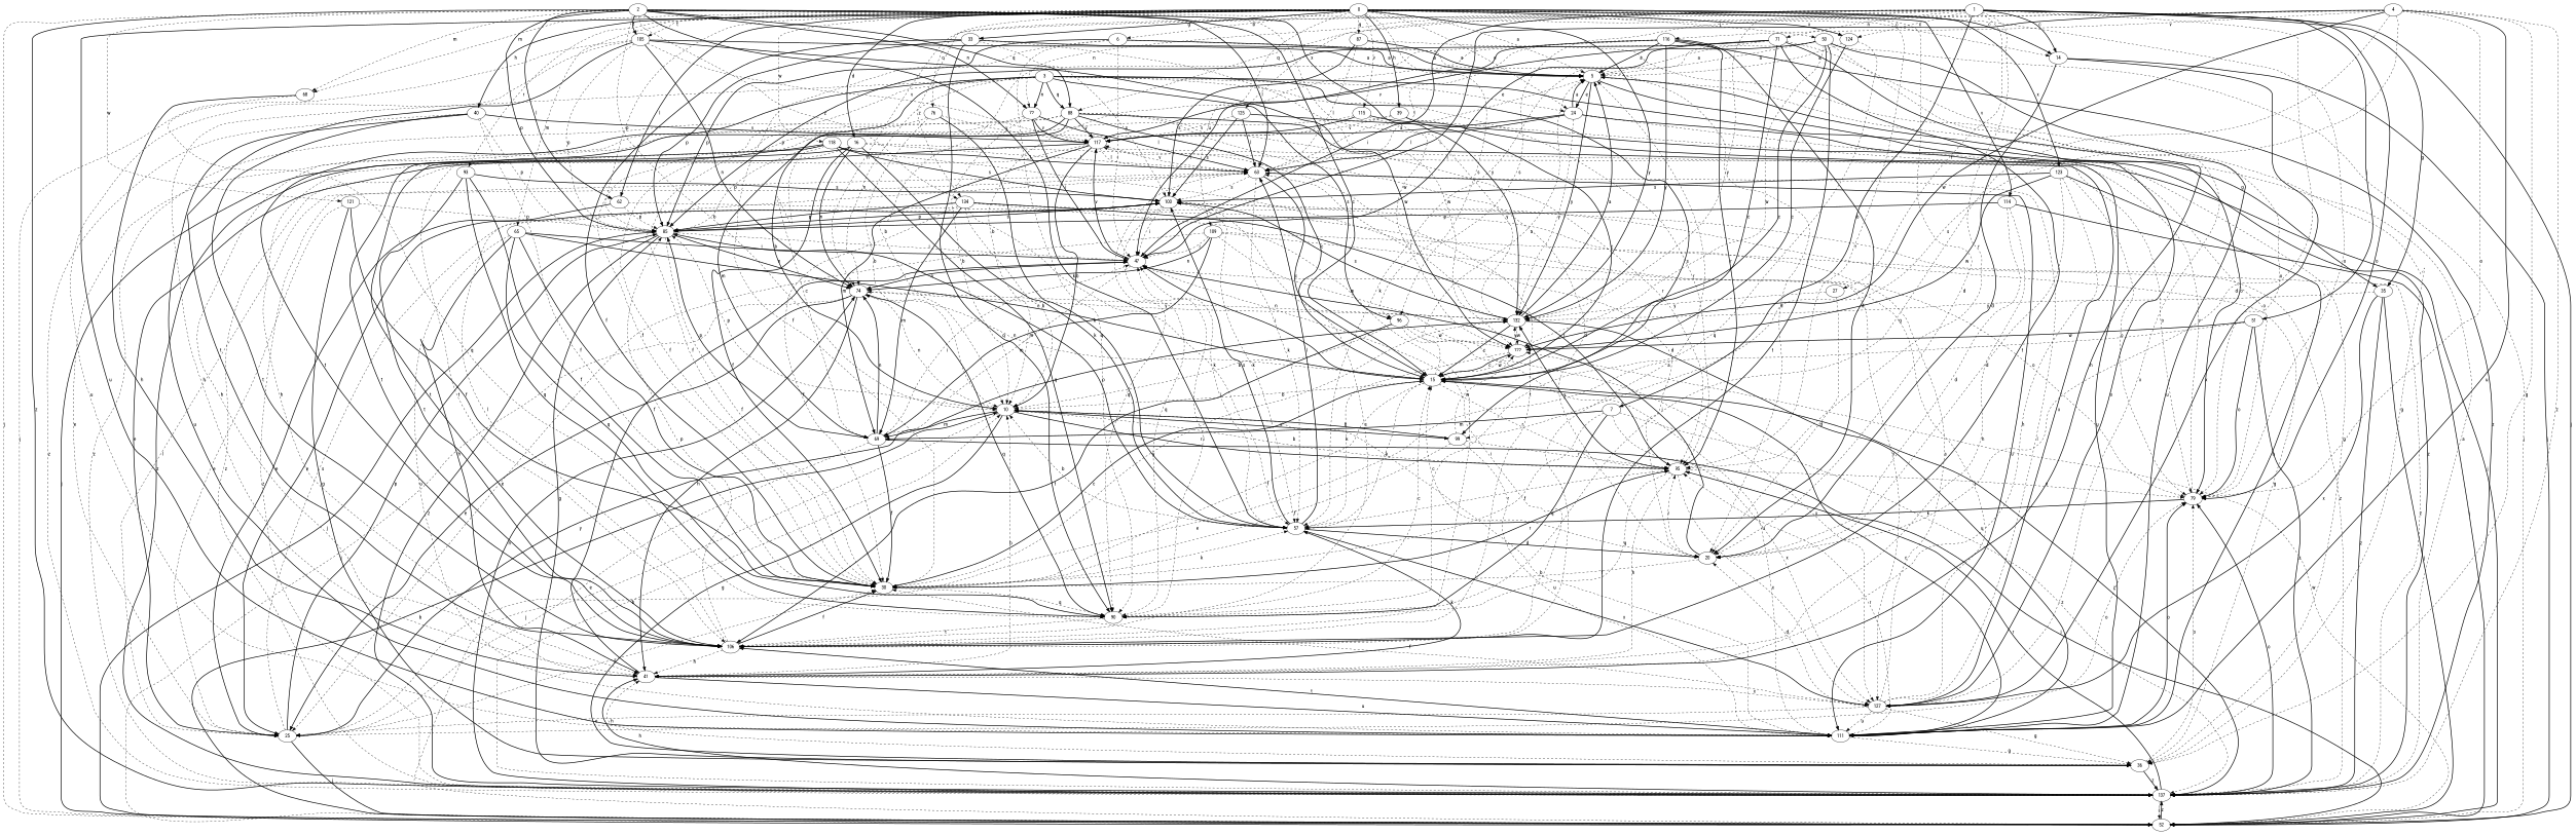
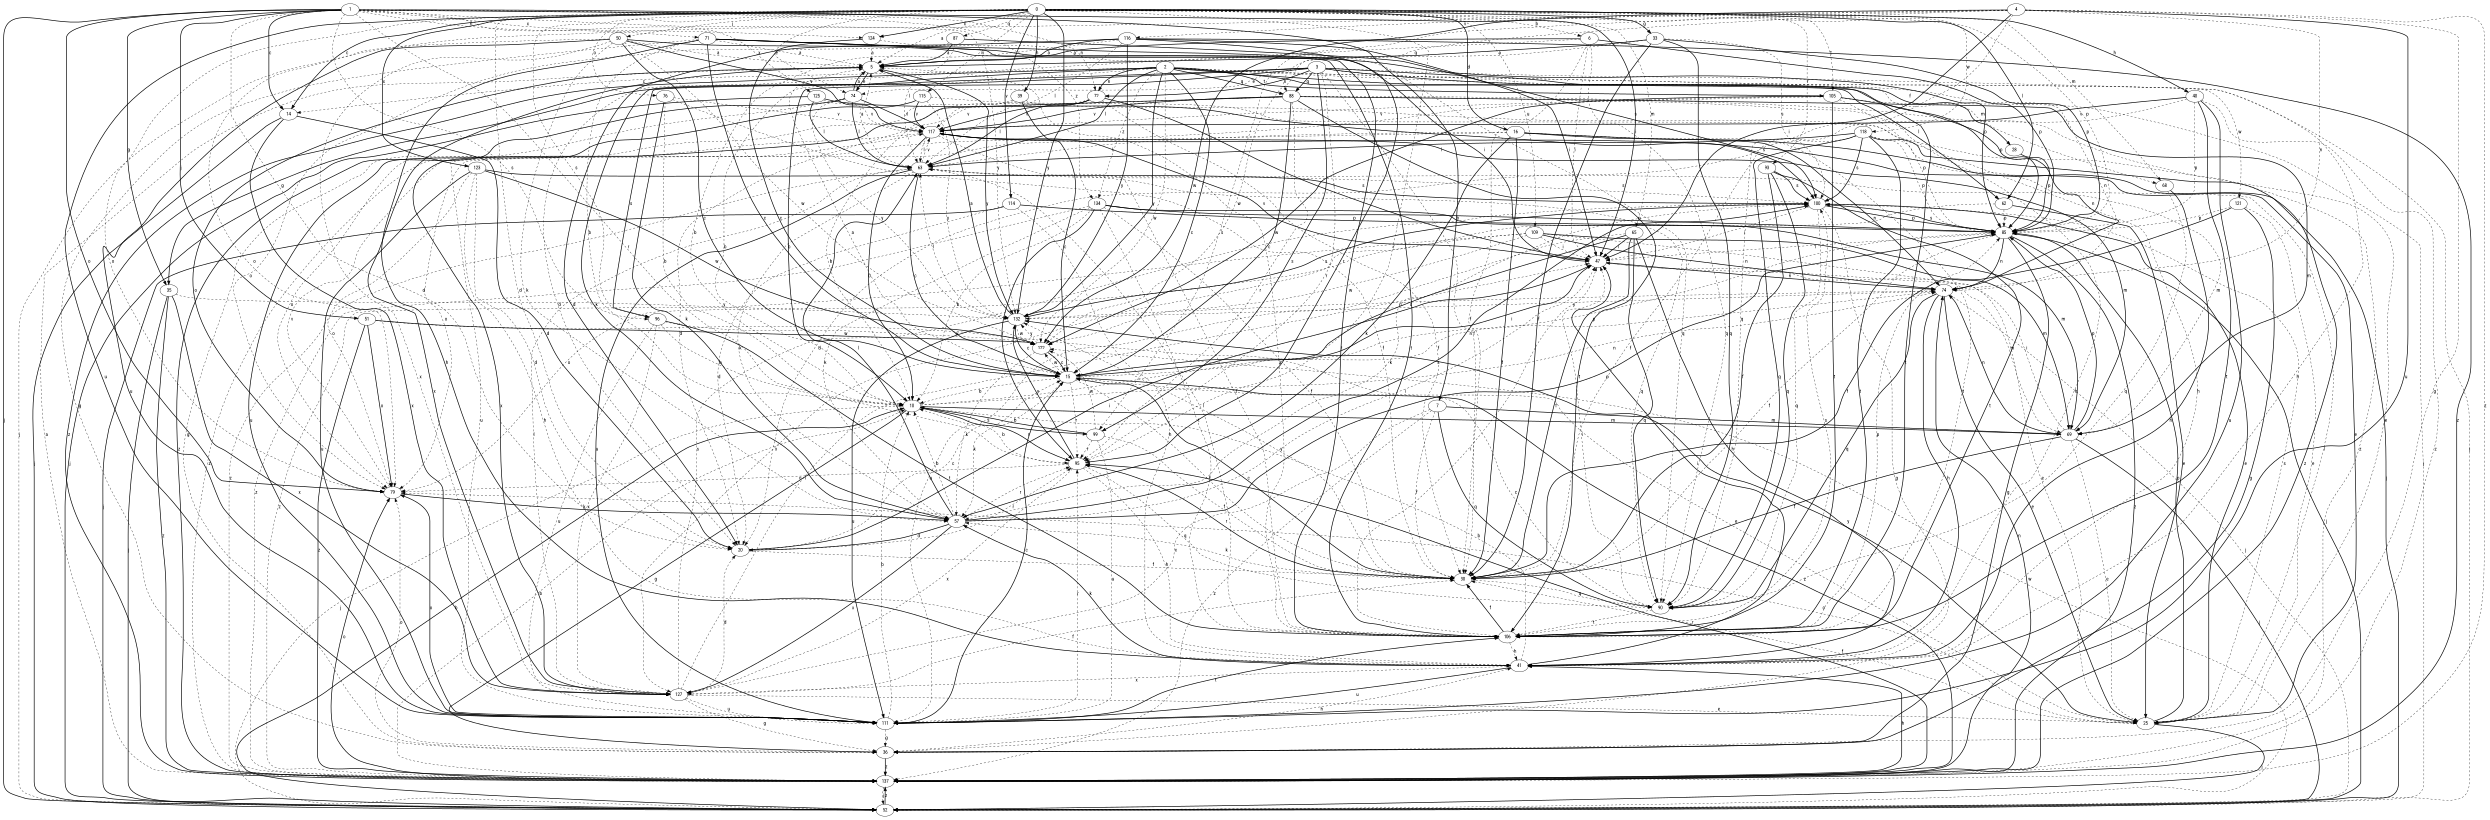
  strict digraph {
    fontname="Roboto Condensed"
    node [fontname="Roboto Condensed"]
    edge [fontname="Roboto Condensed" style=dashed]
    0
    5
    6
    14
    16
    20
    24
    33
    39
    40
    50
    62
    65
    68
    76
    79
    85
    87
    93
    95
    96
    105
    109
    111
    114
    115
    118
    123
    124
    132
    127
    47
    30
    90
    52
    57
    63
    74
    106
    15
    137
    36
    117
    122
    100
    41
    25
    10
    69
    1
    7
-   27
    35
    51
    71
    72
    125
    134
    2
    88
    121
    99
    3
+   28
    4
    116
    0 -> 5 [label=a]
    0 -> 6 [label=b]
    0 -> 14 [label=c style=bold]
    0 -> 16 [label=d style=bold]
    0 -> 20 [label=d]
    0 -> 24 [label=e]
    0 -> 33 [label=g style=bold]
    0 -> 39 [label=h style=bold]
    0 -> 40 [label=h style=bold]
    0 -> 50 [label=j]
    0 -> 62 [label=l style=bold]
    0 -> 65 [label=m]
    0 -> 68 [label=m]
    0 -> 76 [label=o]
    0 -> 79 [label=o]
    0 -> 85 [label=p]
    0 -> 87 [label=q]
    0 -> 93 [label=r]
    0 -> 95 [label=r]
    0 -> 96 [label=s]
    0 -> 105 [label=t]
    0 -> 109 [label=u]
    0 -> 111 [label=u style=bold]
    0 -> 114 [label=v style=bold]
    0 -> 115 [label=v]
    0 -> 118 [label=w]
    0 -> 123 [label=x style=bold]
    0 -> 124 [label=x style=bold]
    0 -> 132 [label=y style=bold]
    5 -> 24 [label=e style=bold]
    5 -> 79 [label=o style=bold]
    5 -> 132 [label=y style=bold]
    5 -> 127 [label=x style=bold]
    6 -> 5 [label=a style=bold]
    6 -> 20 [label=d]
    6 -> 85 [label=p style=bold]
    6 -> 47 [label=i]
    6 -> 30 [label=f]
    6 -> 90 [label=q]
    14 -> 20 [label=d style=bold]
    14 -> 127 [label=x style=bold]
    14 -> 52 [label=j style=bold]
    16 -> 79 [label=o]
    16 -> 30 [label=f style=bold]
    16 -> 52 [label=j style=bold]
    16 -> 57 [label=k style=bold]
    16 -> 63 [label=l]
    16 -> 74 [label=n style=bold]
    16 -> 106 [label=t]
    20 -> 95 [label=r]
    20 -> 47 [label=i style=bold]
    20 -> 30 [label=f]
    20 -> 15 [label=c]
    24 -> 5 [label=a style=bold]
    24 -> 132 [label=y]
    24 -> 63 [label=l style=bold]
    24 -> 137 [label=z style=bold]
    24 -> 36 [label=g]
    24 -> 117 [label=v style=bold]
    33 -> 5 [label=a style=bold]
    33 -> 85 [label=p style=bold]
    33 -> 30 [label=f style=bold]
    33 -> 90 [label=q style=bold]
    33 -> 122 [label=w]
    33 -> 100 [label=s]
    39 -> 79 [label=o]
    39 -> 15 [label=c style=bold]
    39 -> 117 [label=v]
    39 -> 41 [label=h]
    40 -> 85 [label=p]
    40 -> 111 [label=u style=bold]
    40 -> 30 [label=f]
    40 -> 106 [label=t style=bold]
    40 -> 137 [label=z]
    40 -> 117 [label=v style=bold]
    50 -> 5 [label=a]
    50 -> 111 [label=u style=bold]
    50 -> 127 [label=x]
    50 -> 52 [label=j]
    50 -> 57 [label=k]
    50 -> 106 [label=t style=bold]
    50 -> 15 [label=c style=bold]
    50 -> 117 [label=v style=bold]
    50 -> 122 [label=w]
    62 -> 85 [label=p]
    62 -> 127 [label=x]
    62 -> 25 [label=e style=bold]
    65 -> 111 [label=u]
    65 -> 47 [label=i style=bold]
    65 -> 30 [label=f style=bold]
    65 -> 90 [label=q style=bold]
    65 -> 15 [label=c style=bold]
    65 -> 41 [label=h style=bold]
    68 -> 90 [label=q]
    68 -> 41 [label=h style=bold]
    76 -> 30 [label=f]
    76 -> 57 [label=k style=bold]
    76 -> 117 [label=v]
    76 -> 10 [label=b]
    79 -> 57 [label=k style=bold]
    79 -> 117 [label=v]
    85 -> 47 [label=i]
    85 -> 30 [label=f]
    85 -> 52 [label=j style=bold]
    85 -> 74 [label=n style=bold]
    85 -> 137 [label=z style=bold]
    85 -> 36 [label=g style=bold]
    85 -> 100 [label=s style=bold]
    87 -> 5 [label=a style=bold]
    87 -> 79 [label=o]
    87 -> 63 [label=l]
    87 -> 100 [label=s style=bold]
    93 -> 30 [label=f style=bold]
    93 -> 90 [label=q style=bold]
    93 -> 106 [label=t style=bold]
    93 -> 100 [label=s style=bold]
    95 -> 79 [label=o]
    95 -> 132 [label=y style=bold]
    95 -> 127 [label=x]
    95 -> 90 [label=q]
    95 -> 41 [label=h]
    95 -> 10 [label=b]
    96 -> 111 [label=u]
    96 -> 127 [label=x]
    96 -> 106 [label=t style=bold]
    96 -> 122 [label=w]
    96 -> 10 [label=b]
-   105 -> 5 [label=a style=bold]
    105 -> 85 [label=p]
    105 -> 111 [label=u]
    105 -> 52 [label=j]
    105 -> 74 [label=n style=bold]
    105 -> 106 [label=t style=bold]
    105 -> 117 [label=v]
    105 -> 122 [label=w style=bold]
    109 -> 79 [label=o]
    109 -> 47 [label=i]
    109 -> 74 [label=n style=bold]
    109 -> 137 [label=z]
    109 -> 122 [label=w]
    109 -> 25 [label=e]
    109 -> 69 [label=m style=bold]
    111 -> 79 [label=o style=bold]
    111 -> 95 [label=r]
    111 -> 106 [label=t style=bold]
    111 -> 15 [label=c style=bold]
    111 -> 36 [label=g]
    111 -> 10 [label=b]
    114 -> 20 [label=d]
    114 -> 85 [label=p style=bold]
    114 -> 52 [label=j style=bold]
    114 -> 41 [label=h]
    115 -> 111 [label=u style=bold]
    115 -> 132 [label=y]
    115 -> 117 [label=v style=bold]
    115 -> 25 [label=e]
    118 -> 20 [label=d]
    118 -> 85 [label=p]
    118 -> 90 [label=q style=bold]
    118 -> 63 [label=l style=bold]
    118 -> 106 [label=t style=bold]
    118 -> 137 [label=z style=bold]
    118 -> 100 [label=s style=bold]
-   118 -> 69 [label=c]
+   118 -> 69 [label=m]
    123 -> 20 [label=d]
    123 -> 79 [label=o]
    123 -> 111 [label=u style=bold]
    123 -> 122 [label=w style=bold]
    123 -> 100 [label=s style=bold]
    123 -> 41 [label=h]
    124 -> 5 [label=a]
    124 -> 90 [label=q]
    124 -> 15 [label=c style=bold]
    132 -> 5 [label=a style=bold]
    132 -> 111 [label=u style=bold]
    132 -> 63 [label=l]
    132 -> 74 [label=n]
    132 -> 15 [label=c style=bold]
    132 -> 122 [label=w]
    132 -> 100 [label=s style=bold]
    127 -> 20 [label=d]
    127 -> 111 [label=u]
    127 -> 47 [label=i]
    127 -> 30 [label=f]
    127 -> 63 [label=l]
    127 -> 36 [label=g]
    127 -> 100 [label=s]
    127 -> 25 [label=e]
    47 -> 74 [label=n style=bold]
    47 -> 117 [label=v style=bold]
    47 -> 69 [label=m]
    30 -> 95 [label=r style=bold]
    30 -> 132 [label=y]
    30 -> 90 [label=q]
    30 -> 57 [label=k]
    30 -> 15 [label=c style=bold]
    90 -> 47 [label=i]
    90 -> 106 [label=t]
    90 -> 15 [label=c]
    52 -> 137 [label=z style=bold]
    52 -> 122 [label=w]
    52 -> 10 [label=b style=bold]
    57 -> 20 [label=d style=bold]
    57 -> 85 [label=p style=bold]
    57 -> 95 [label=r]
    57 -> 127 [label=x style=bold]
    57 -> 47 [label=i]
    57 -> 63 [label=l style=bold]
    57 -> 100 [label=s style=bold]
    57 -> 10 [label=b]
    63 -> 5 [label=a]
    63 -> 111 [label=u style=bold]
    63 -> 90 [label=q]
    63 -> 57 [label=k]
    63 -> 15 [label=c style=bold]
    63 -> 137 [label=z]
    63 -> 117 [label=v]
    63 -> 100 [label=s]
    74 -> 132 [label=y]
    74 -> 90 [label=q style=bold]
    74 -> 52 [label=j]
    74 -> 41 [label=h style=bold]
    74 -> 25 [label=e style=bold]
    106 -> 5 [label=a]
    106 -> 85 [label=p]
    106 -> 47 [label=i]
    106 -> 30 [label=f style=bold]
    106 -> 63 [label=l]
    106 -> 100 [label=s]
    106 -> 41 [label=h]
    15 -> 5 [label=a]
    15 -> 95 [label=r]
    15 -> 47 [label=i style=bold]
    15 -> 30 [label=f]
    15 -> 57 [label=k]
    15 -> 74 [label=n]
    15 -> 137 [label=z style=bold]
    15 -> 122 [label=w]
    15 -> 10 [label=b]
    137 -> 5 [label=a]
    137 -> 79 [label=o style=bold]
    137 -> 95 [label=r style=bold]
    137 -> 52 [label=j]
    137 -> 74 [label=n style=bold]
    137 -> 41 [label=h style=bold]
    137 -> 10 [label=b]
    36 -> 79 [label=o]
    36 -> 137 [label=z style=bold]
    36 -> 41 [label=h]
    117 -> 63 [label=l]
    117 -> 106 [label=t]
    117 -> 137 [label=z]
    117 -> 25 [label=e style=bold]
    117 -> 10 [label=b style=bold]
    117 -> 69 [label=m style=bold]
    122 -> 132 [label=y]
    122 -> 57 [label=k]
    122 -> 15 [label=c style=bold]
    100 -> 85 [label=p style=bold]
    100 -> 47 [label=i]
    100 -> 90 [label=q]
    100 -> 57 [label=k]
    100 -> 36 [label=g]
    100 -> 25 [label=e style=bold]
    41 -> 111 [label=u style=bold]
    41 -> 127 [label=x]
    41 -> 47 [label=i style=bold]
    41 -> 57 [label=k style=bold]
    41 -> 10 [label=b]
    25 -> 79 [label=o]
    25 -> 85 [label=p style=bold]
    25 -> 132 [label=y style=bold]
    25 -> 30 [label=f]
    25 -> 52 [label=j style=bold]
    25 -> 63 [label=l]
    25 -> 100 [label=s]
    10 -> 85 [label=p]
    10 -> 95 [label=r style=bold]
    10 -> 52 [label=j]
    10 -> 74 [label=n]
    10 -> 36 [label=g style=bold]
    10 -> 69 [label=m style=bold]
    10 -> 99 [label=s style=bold]
    69 -> 85 [label=p style=bold]
    69 -> 47 [label=i]
    69 -> 30 [label=f style=bold]
    69 -> 52 [label=j style=bold]
    69 -> 74 [label=n style=bold]
    69 -> 25 [label=e]
    1 -> 14 [label=c style=bold]
    1 -> 20 [label=d]
    1 -> 79 [label=o style=bold]
    1 -> 95 [label=r]
    1 -> 96 [label=s]
    1 -> 124 [label=x]
    1 -> 132 [label=y]
    1 -> 47 [label=i style=bold]
    1 -> 52 [label=j style=bold]
    1 -> 7 [label=b style=bold]
-   1 -> 27 [label=f]
    1 -> 35 [label=g style=bold]
    1 -> 51 [label=j style=bold]
    1 -> 71 [label=n]
    1 -> 72 [label=n]
    1 -> 125 [label=x]
    1 -> 134 [label=z]
    7 -> 127 [label=x]
    7 -> 30 [label=f]
    7 -> 90 [label=q style=bold]
    7 -> 137 [label=z]
    7 -> 69 [label=m style=bold]
-   27 -> 20 [label=d]
-   27 -> 132 [label=y]
    35 -> 132 [label=y]
    35 -> 127 [label=x style=bold]
    35 -> 52 [label=j style=bold]
    35 -> 137 [label=z style=bold]
    51 -> 79 [label=o style=bold]
    51 -> 137 [label=z style=bold]
    51 -> 122 [label=w style=bold]
    51 -> 25 [label=e]
    71 -> 5 [label=a]
    71 -> 85 [label=p style=bold]
    71 -> 47 [label=i style=bold]
    71 -> 106 [label=t style=bold]
    71 -> 15 [label=c style=bold]
    71 -> 36 [label=g]
    71 -> 41 [label=h style=bold]
    71 -> 10 [label=b]
    72 -> 47 [label=i style=bold]
    72 -> 30 [label=f]
    72 -> 63 [label=l style=bold]
    72 -> 117 [label=v style=bold]
    72 -> 10 [label=b]
    125 -> 52 [label=j style=bold]
    125 -> 63 [label=l style=bold]
    125 -> 117 [label=v]
    125 -> 100 [label=s style=bold]
    134 -> 85 [label=p style=bold]
    134 -> 95 [label=r style=bold]
    134 -> 30 [label=f]
    134 -> 57 [label=k]
    134 -> 106 [label=t]
    134 -> 137 [label=z]
    134 -> 10 [label=b]
    134 -> 69 [label=m style=bold]
    2 -> 14 [label=c]
    2 -> 62 [label=l style=bold]
    2 -> 68 [label=m]
    2 -> 85 [label=p style=bold]
    2 -> 105 [label=t style=bold]
    2 -> 132 [label=y style=bold]
    2 -> 52 [label=j]
    2 -> 57 [label=k style=bold]
    2 -> 63 [label=l style=bold]
    2 -> 15 [label=c style=bold]
    2 -> 137 [label=z style=bold]
    2 -> 122 [label=w]
    2 -> 10 [label=b]
    2 -> 72 [label=n style=bold]
    2 -> 134 [label=z]
    2 -> 88 [label=q style=bold]
    2 -> 121 [label=w]
    88 -> 20 [label=d]
    88 -> 95 [label=r]
    88 -> 127 [label=x style=bold]
    88 -> 106 [label=t style=bold]
    88 -> 15 [label=c style=bold]
    88 -> 137 [label=z]
    88 -> 117 [label=v style=bold]
    88 -> 41 [label=h]
    88 -> 69 [label=m style=bold]
    121 -> 85 [label=p]
    121 -> 30 [label=f style=bold]
    121 -> 36 [label=g style=bold]
    121 -> 25 [label=e]
    99 -> 95 [label=r]
    99 -> 111 [label=u]
    99 -> 30 [label=f]
    99 -> 122 [label=w]
    99 -> 10 [label=b style=bold]
    3 -> 24 [label=e]
    3 -> 95 [label=r]
    3 -> 96 [label=s style=bold]
    3 -> 30 [label=f]
    3 -> 74 [label=n]
    3 -> 106 [label=t style=bold]
    3 -> 41 [label=h]
    3 -> 10 [label=b style=bold]
    3 -> 35 [label=g style=bold]
    3 -> 72 [label=n style=bold]
    3 -> 88 [label=q style=bold]
    3 -> 99 [label=s style=bold]
+   3 -> 28 [label=f style=bold]
+   28 -> 85 [label=p style=bold]
    4 -> 79 [label=o]
    4 -> 111 [label=u style=bold]
    4 -> 47 [label=i style=bold]
    4 -> 90 [label=q]
    4 -> 74 [label=n]
    4 -> 137 [label=z]
    4 -> 36 [label=g]
    4 -> 122 [label=w style=bold]
    4 -> 88 [label=q]
    4 -> 99 [label=s]
    4 -> 116 [label=v]
    116 -> 5 [label=a style=bold]
    116 -> 20 [label=d style=bold]
    116 -> 95 [label=r style=bold]
    116 -> 132 [label=y style=bold]
    116 -> 47 [label=i style=bold]
    116 -> 63 [label=l]
    116 -> 137 [label=z style=bold]
    116 -> 10 [label=b]
  }
